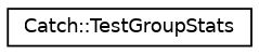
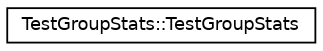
  digraph {
    rankdir=TB
-   n1 [color=black fillcolor=white fontname=Helvetica fontsize=10 height=0.2 label="Catch::TestGroupStats" shape=record style=filled width=0.4]
+   n1 [color=black fillcolor=white fontname=Helvetica fontsize=10 height=0.2 label="TestGroupStats::TestGroupStats" shape=record style=filled width=0.4]
  }
